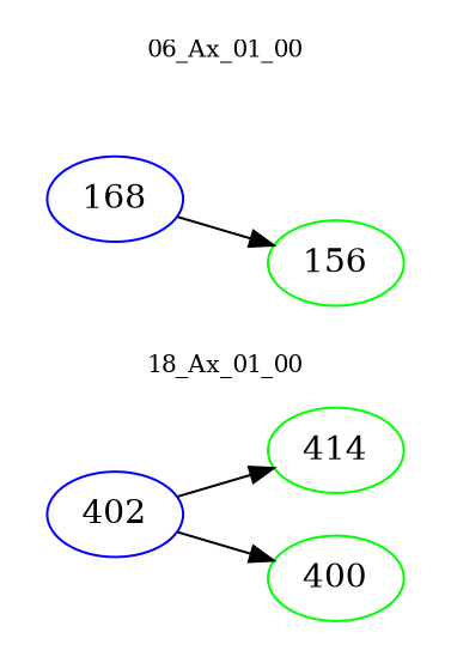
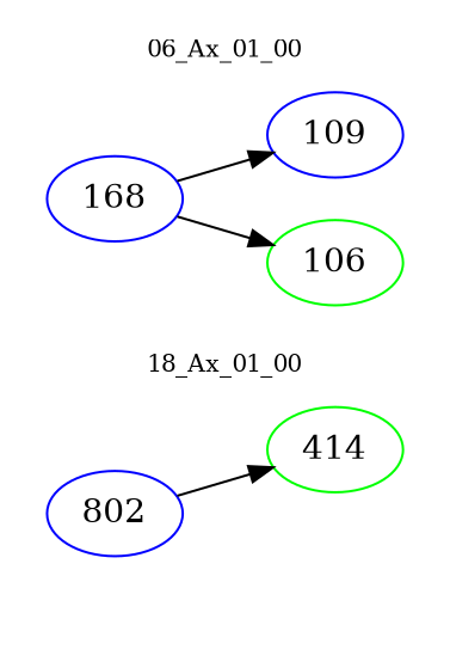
  digraph {
    rankdir=LR
    node [color=blue]
    edge [color=black]
-   n1 [label=402]
-   n2 [color=green label=400]
+   n1 [label=802]
    n3 [color=green label=414]
    n4 [label=168]
-   n5 [color=green label=156]
+   n5 [color=green label=106]
+   n6 [label=109]
    subgraph cluster_1 {
      color=white
      fontsize=10
      label="18_Ax_01_00"
      n1
-     n2
      n3
    }
    subgraph cluster_2 {
      color=white
      fontsize=10
      label="06_Ax_01_00"
      n4
      n5
+     n6
    }
-   n1 -> n2
    n1 -> n3
    n4 -> n5
+   n4 -> n6
  }
